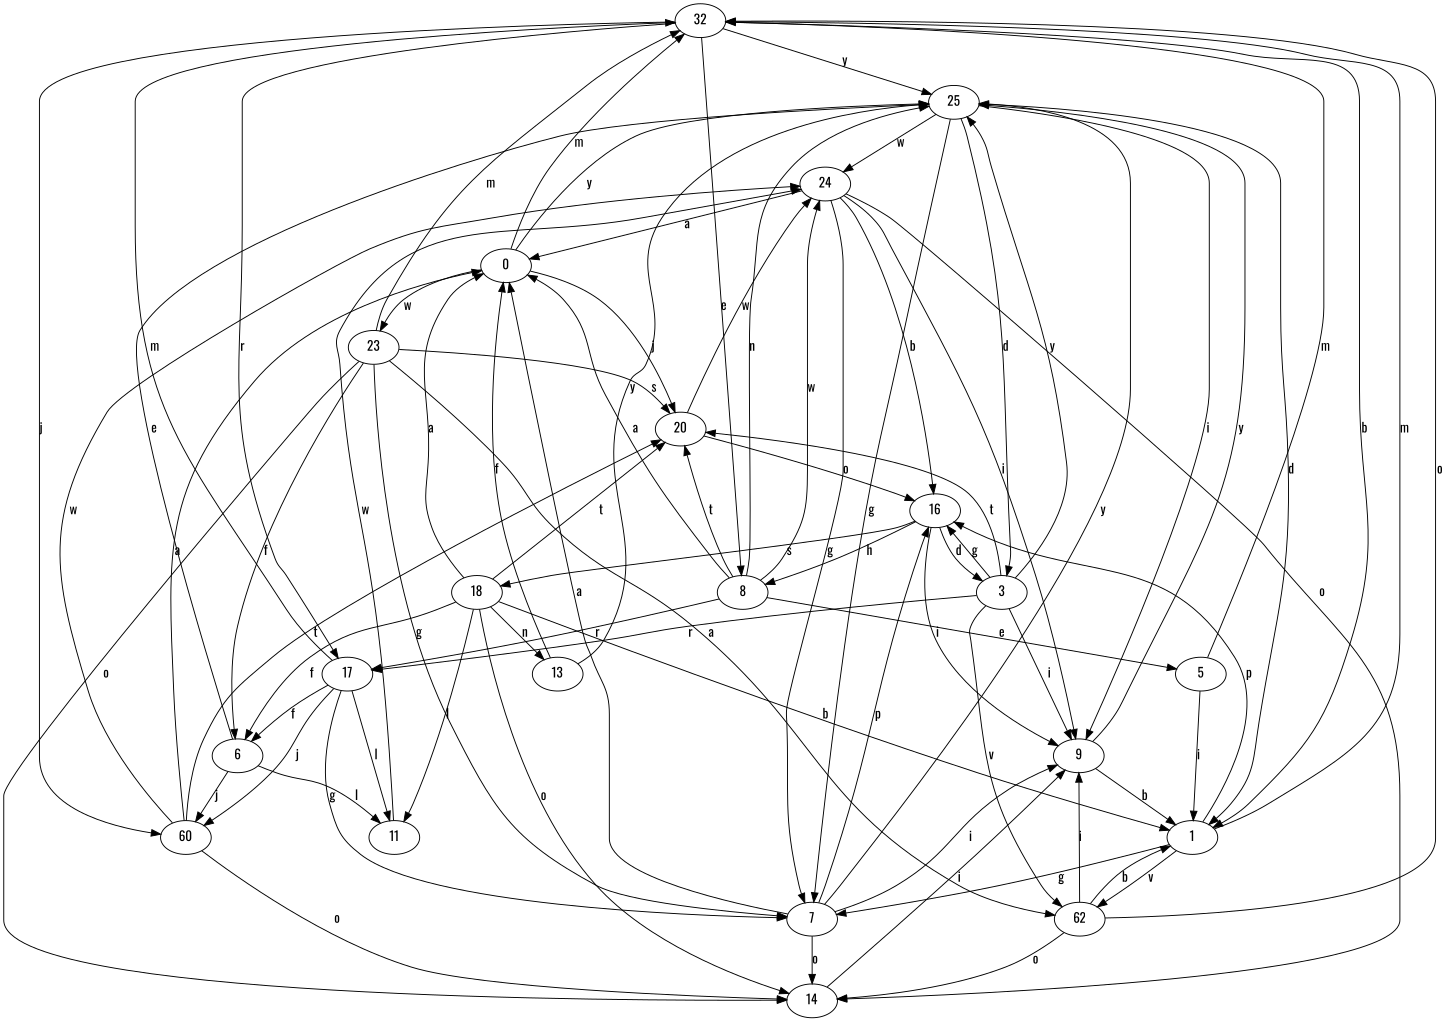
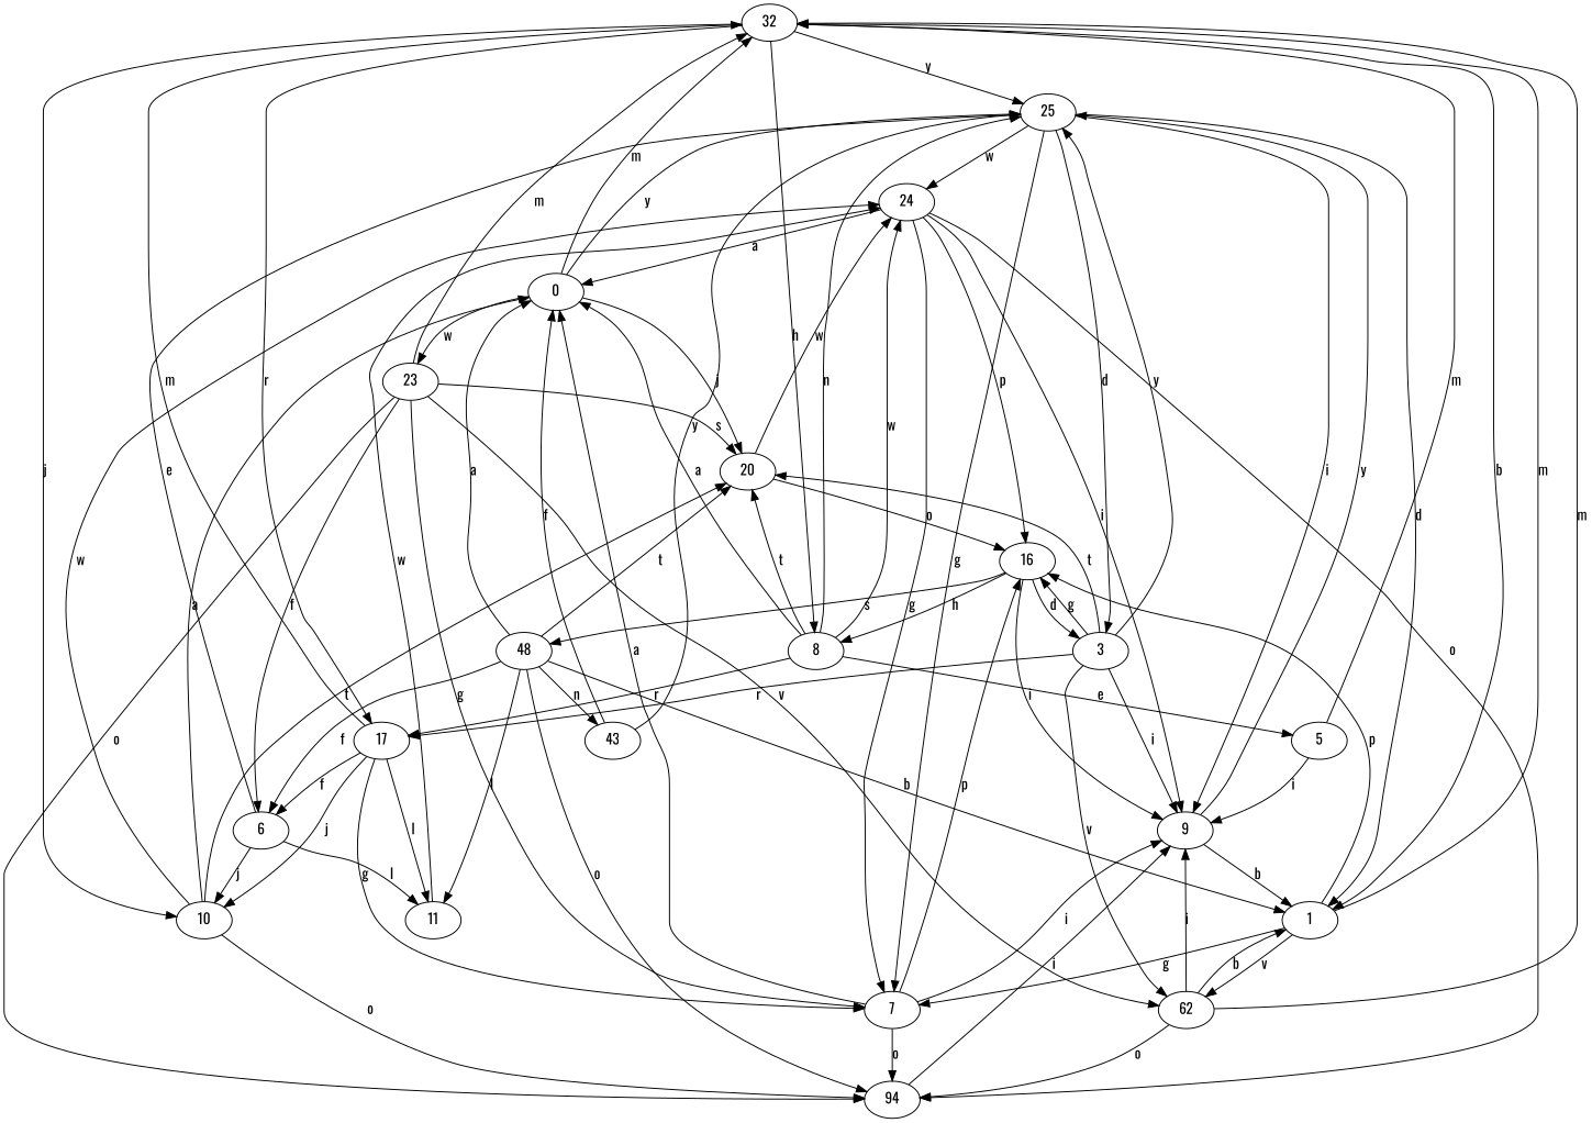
  strict digraph {
    fontname=Oswald
    node [fontname=Oswald]
    edge [fontname=Oswald]
    n1 [label=32]
    0
    23
    25
    20
-   10 [label=60]
-   14
+   10
+   14 [label=94]
    24
    1
    17
    8
    7
    n13 [label=62]
    6
    3
    9
    16
-   18
+   18 [label=48]
    11
    5
-   13
+   13 [label=43]
    n1 -> 25 [label=y]
    n1 -> 10 [label=j]
    n1 -> 1 [label=b]
    n1 -> 17 [label=r]
-   n1 -> 8 [label=e]
+   n1 -> 8 [label=h]
    0 -> n1 [label=m]
    0 -> 23 [label=w]
    0 -> 25 [label=y]
    0 -> 20 [label=j]
    23 -> n1 [label=m]
    23 -> 20 [label=s]
    23 -> 14 [label=o]
    23 -> 7 [label=g]
-   23 -> n13 [label=a]
+   23 -> n13 [label=v]
    23 -> 6 [label=f]
    25 -> 24 [label=w]
    25 -> 1 [label=d]
    25 -> 7 [label=g]
    25 -> 3 [label=d]
    25 -> 9 [label=i]
    20 -> 24 [label=w]
    20 -> 16 [label=o]
    10 -> 0 [label=a]
    10 -> 20 [label=t]
    10 -> 14 [label=o]
    10 -> 24 [label=w]
    14 -> 9 [label=i]
    24 -> 0 [label=a]
    24 -> 14 [label=o]
    24 -> 7 [label=g]
    24 -> 9 [label=i]
-   24 -> 16 [label=b]
+   24 -> 16 [label=p]
    1 -> n1 [label=m]
    1 -> 7 [label=g]
    1 -> n13 [label=v]
    1 -> 16 [label=p]
    17 -> n1 [label=m]
    17 -> 10 [label=j]
    17 -> 7 [label=g]
    17 -> 6 [label=f]
    17 -> 11 [label=l]
    8 -> 0 [label=a]
    8 -> 25 [label=n]
    8 -> 20 [label=t]
    8 -> 24 [label=w]
    8 -> 17 [label=r]
    8 -> 5 [label=e]
    7 -> 0 [label=a]
-   7 -> 25 [label=y]
    7 -> 14 [label=o]
    7 -> 9 [label=i]
    7 -> 16 [label=p]
-   n13 -> n1 [label=o]
+   n13 -> n1 [label=m]
    n13 -> 14 [label=o]
    n13 -> 1 [label=b]
    n13 -> 9 [label=i]
    6 -> 25 [label=e]
    6 -> 10 [label=j]
    6 -> 11 [label=l]
    3 -> 25 [label=y]
    3 -> 20 [label=t]
    3 -> 17 [label=r]
    3 -> n13 [label=v]
    3 -> 9 [label=i]
    3 -> 16 [label=g]
    9 -> 25 [label=y]
    9 -> 1 [label=b]
    16 -> 8 [label=h]
    16 -> 3 [label=d]
    16 -> 9 [label=i]
    16 -> 18 [label=s]
    18 -> 0 [label=a]
    18 -> 20 [label=t]
    18 -> 14 [label=o]
    18 -> 1 [label=b]
    18 -> 6 [label=f]
    18 -> 11 [label=l]
    18 -> 13 [label=n]
    11 -> 24 [label=w]
    5 -> n1 [label=m]
-   5 -> 1 [label=i]
+   5 -> 9 [label=i]
    13 -> 0 [label=f]
    13 -> 25 [label=y]
  }
